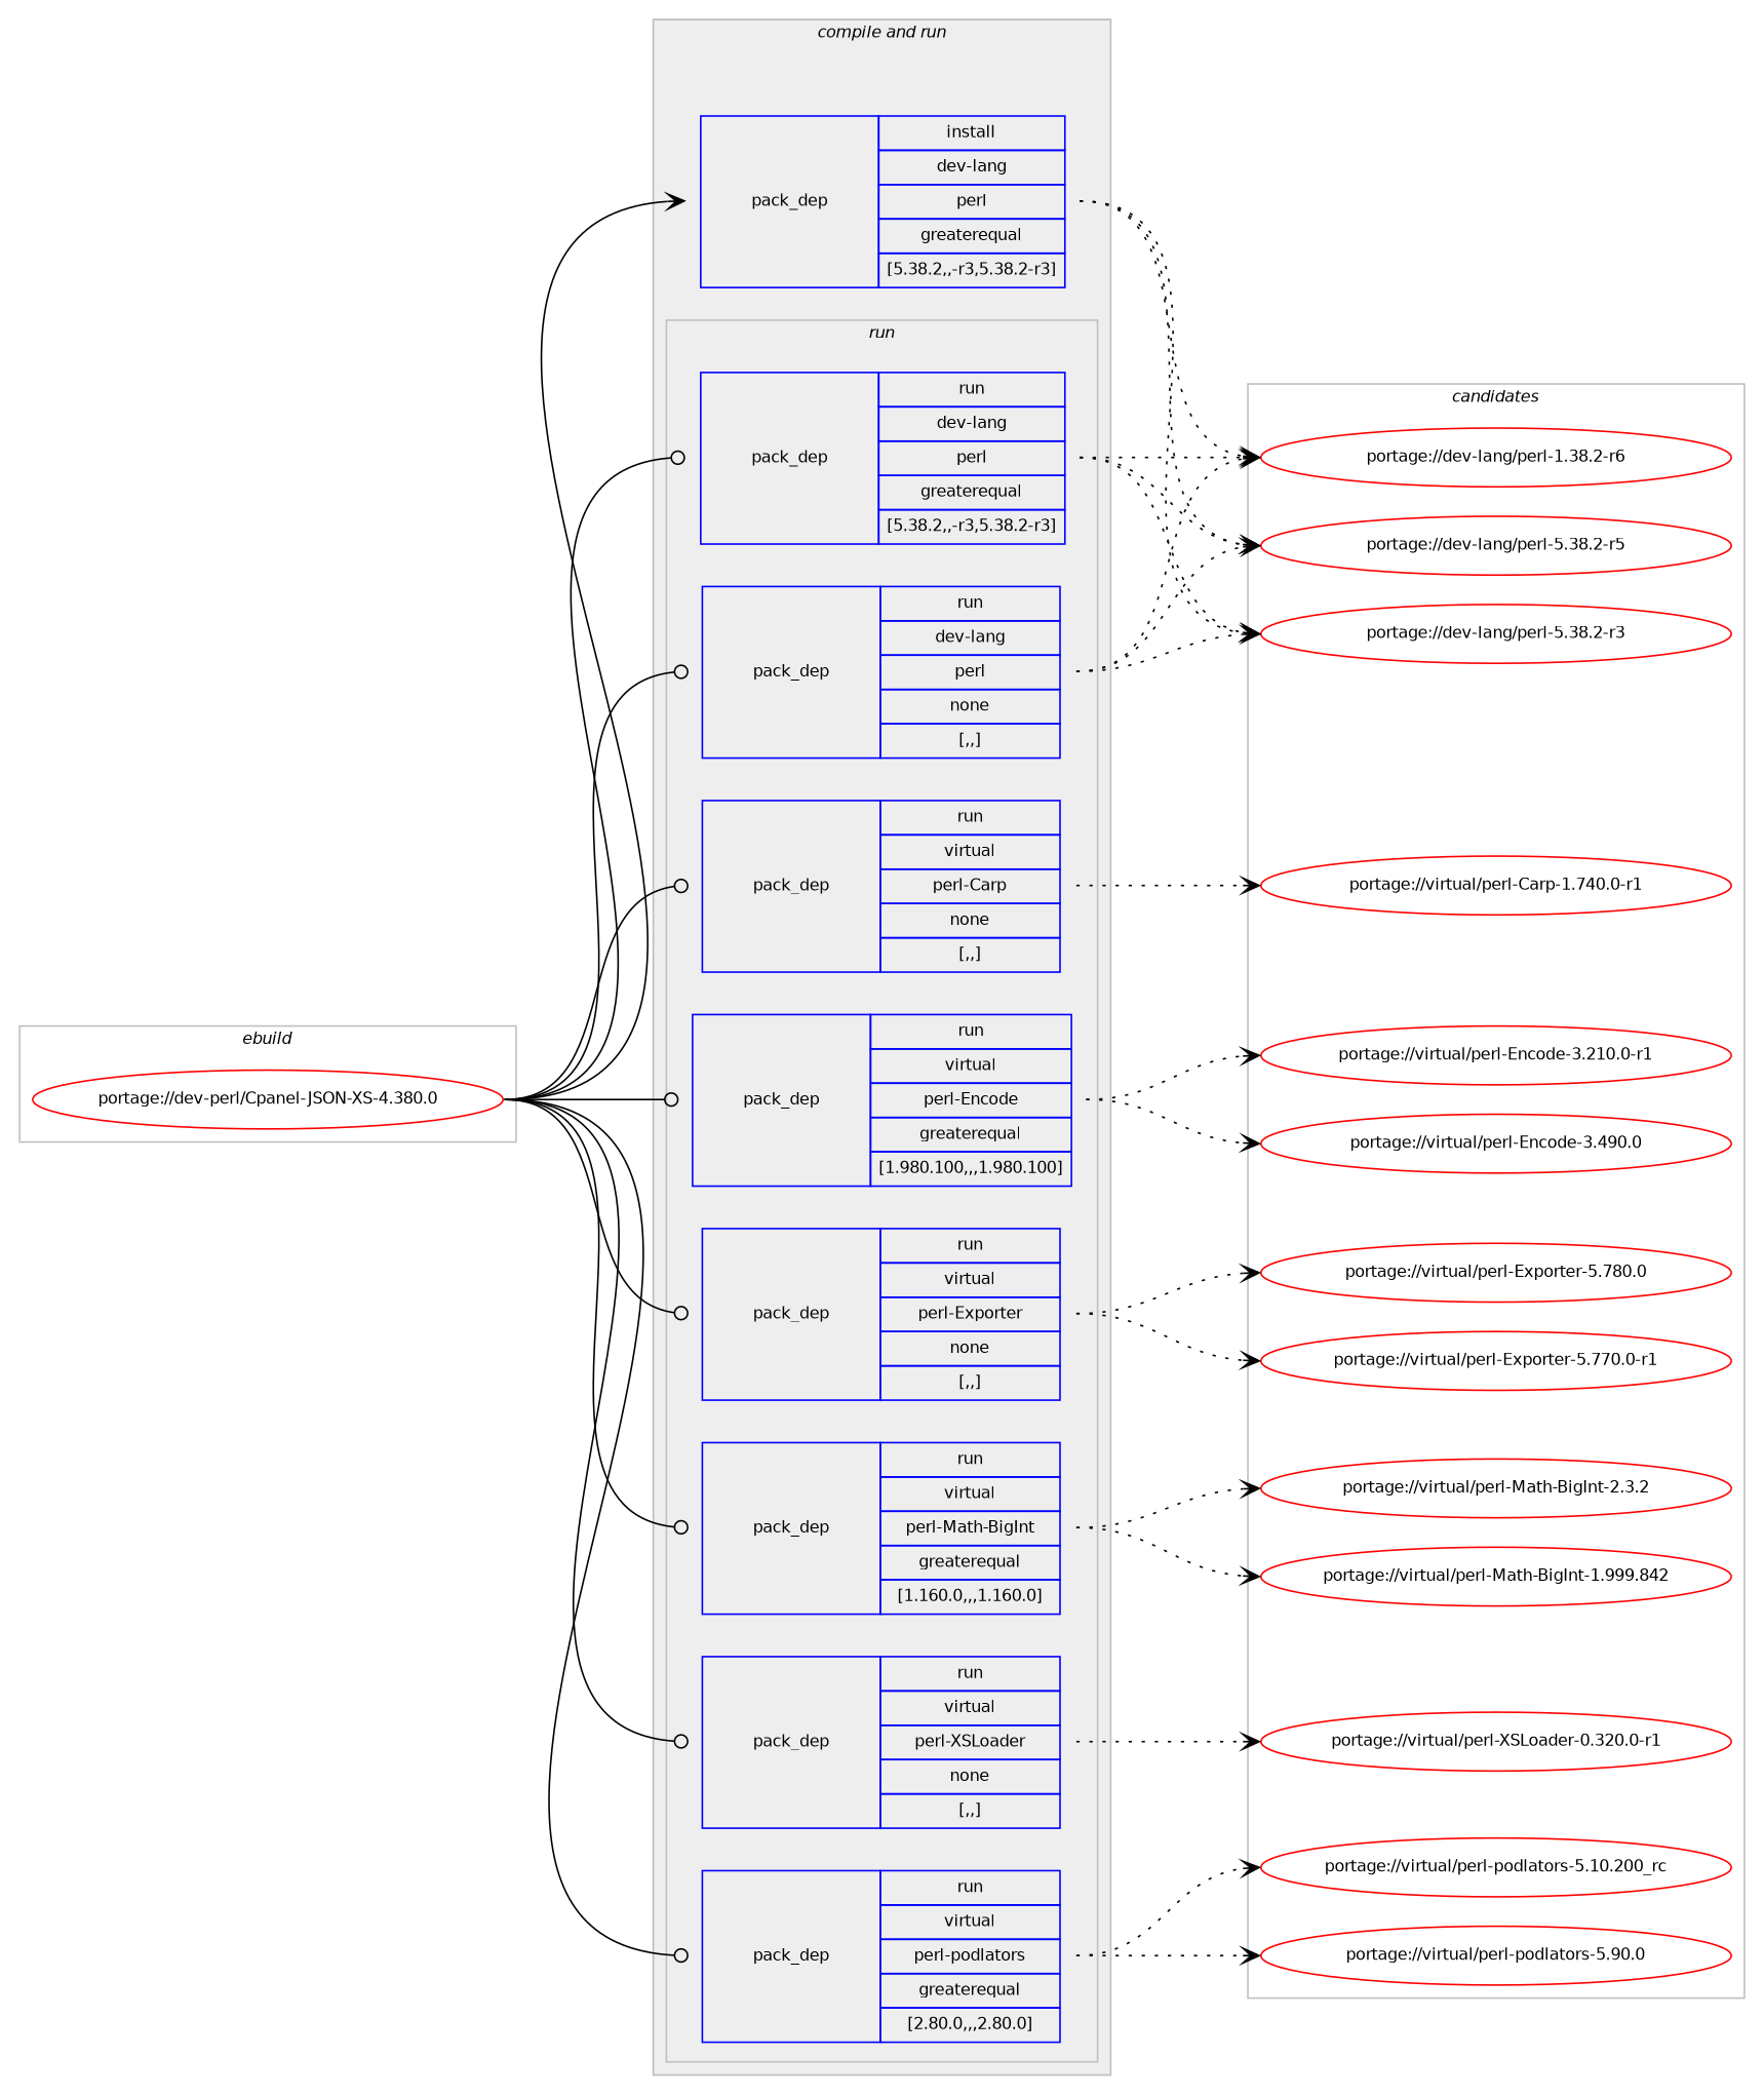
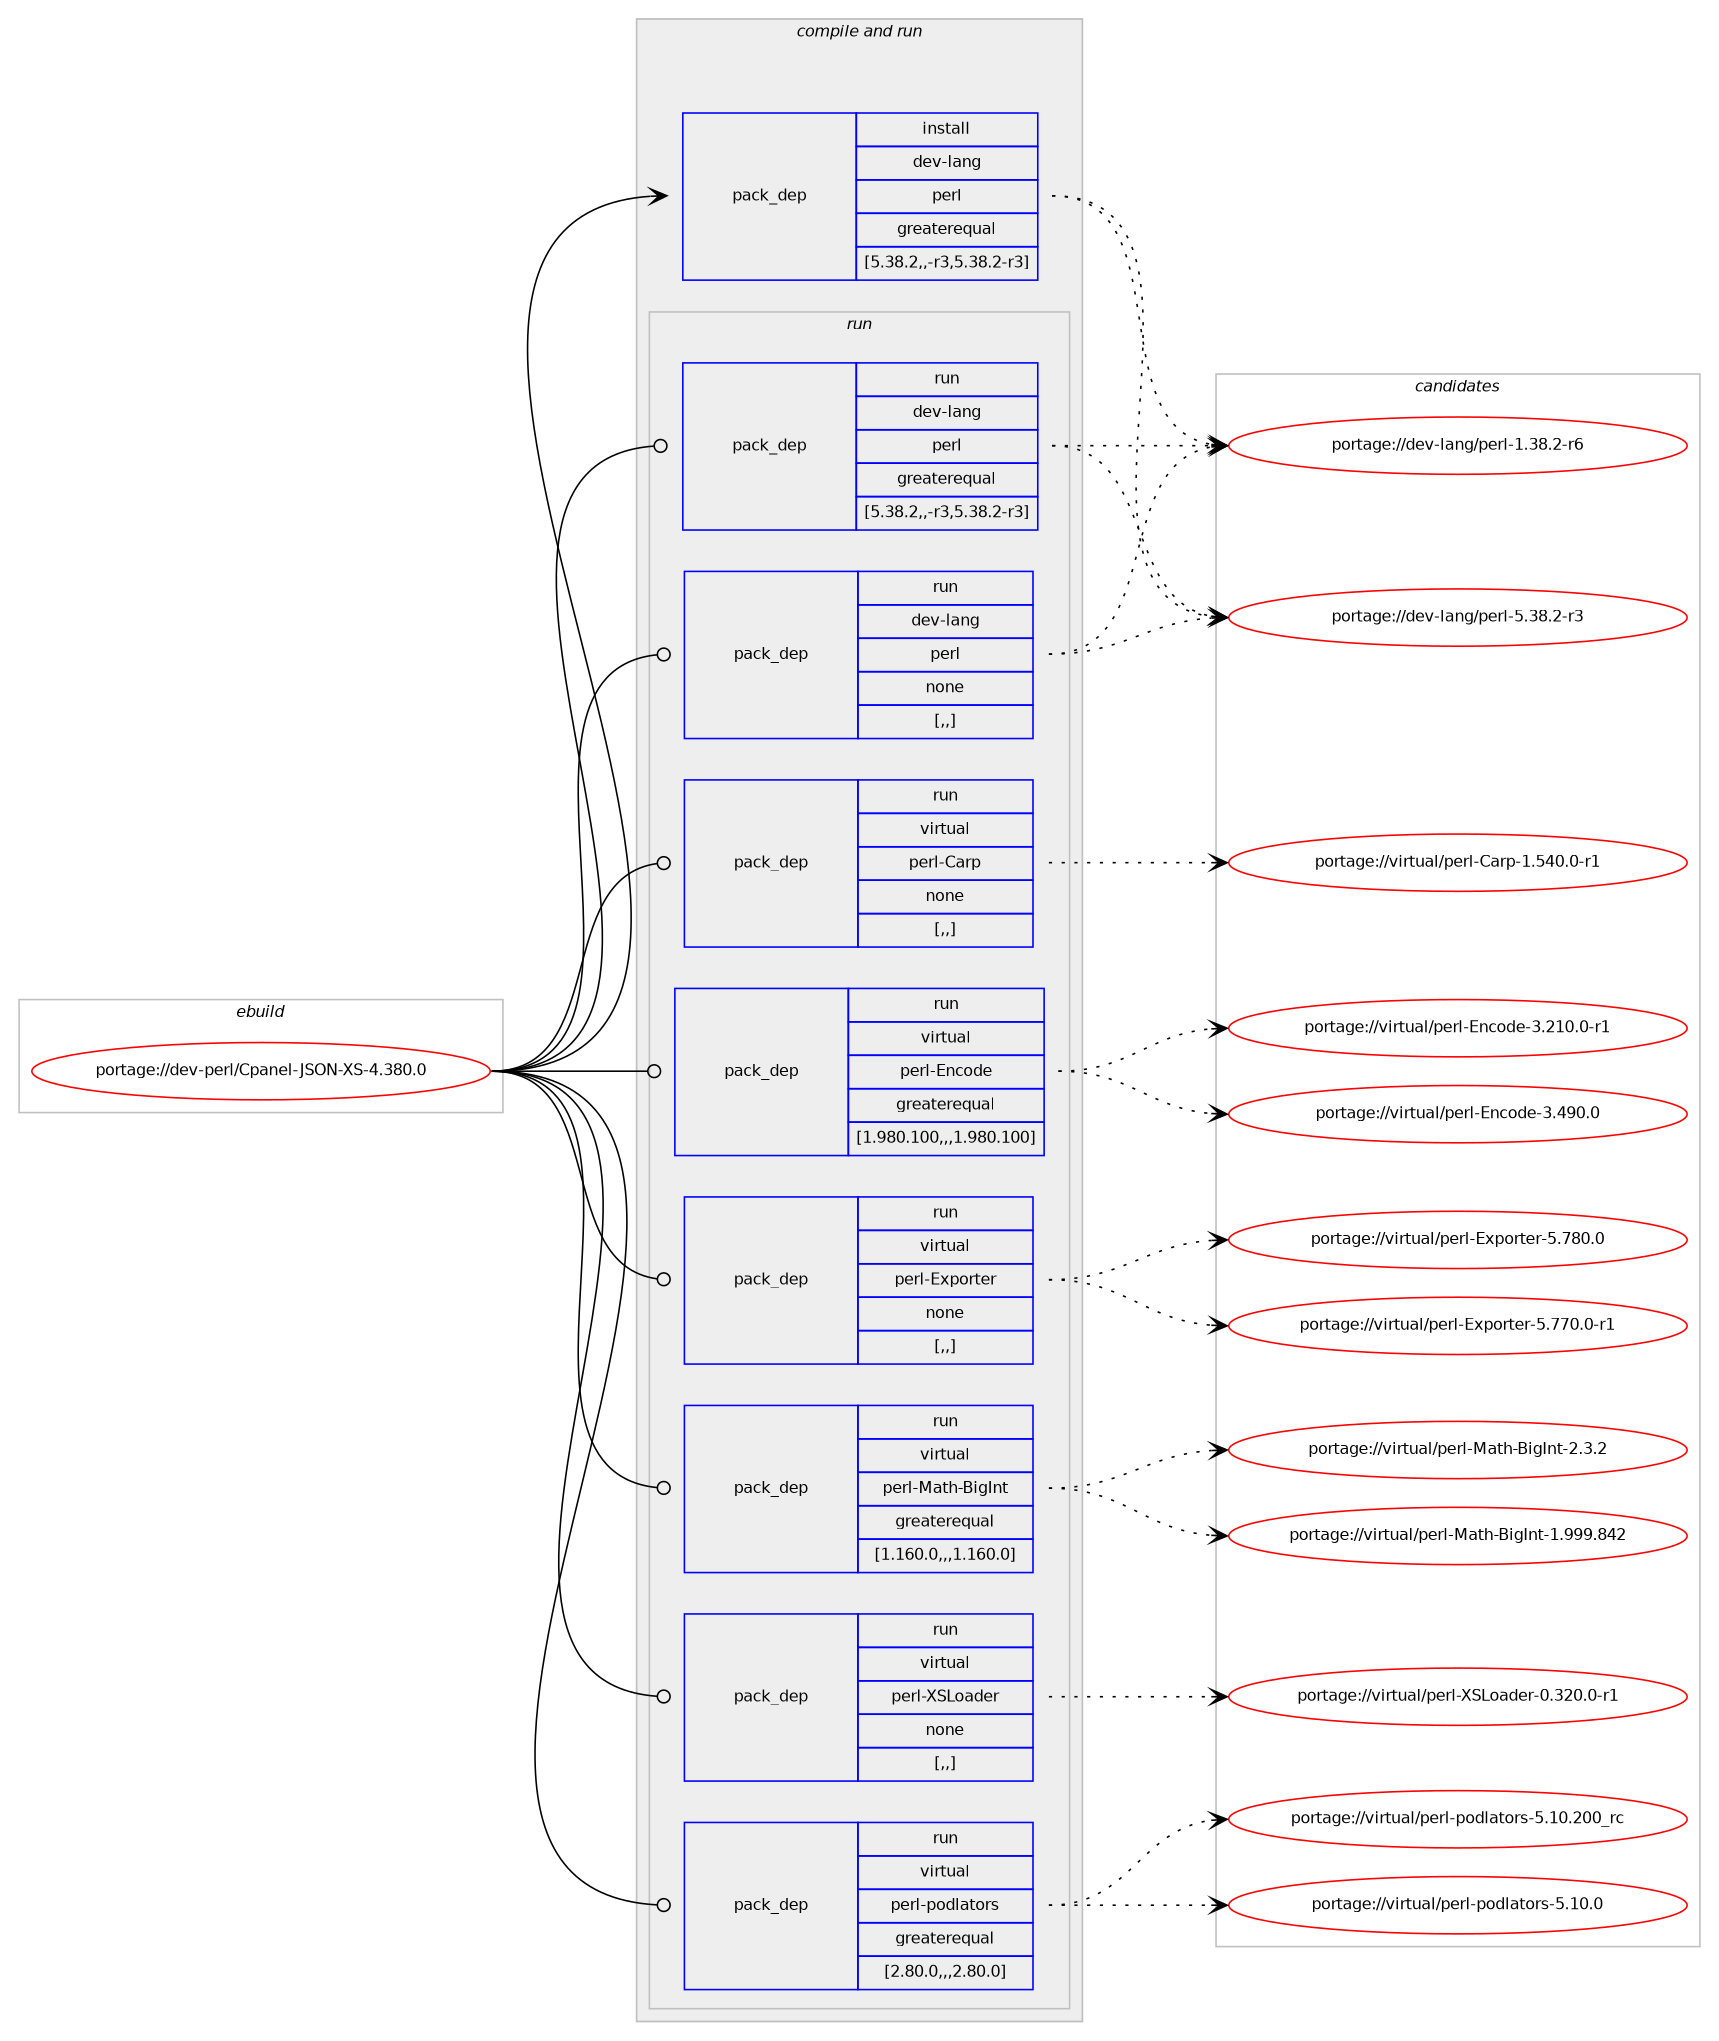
  digraph {
    compound=true
    concentrate=true
    fontname=Helvetica
    fontsize=10
    newrank=true
    rankdir=LR
    ranksep=1.5
    node [color=red fontname=Helvetica fontsize=10]
    edge [arrowhead=vee headport=w style=dotted tailport=e weight=100]
    n1 [label="portage://dev-perl/Cpanel-JSON-XS-4.380.0" width=4]
    n2 [color=blue label=<<TABLE BORDER="0" CELLBORDER="1" CELLSPACING="0" CELLPADDING="4" WIDTH="220"><TR><TD ROWSPAN="6" CELLPADDING="30">pack_dep</TD></TR><TR><TD WIDTH="110">install</TD></TR><TR><TD>dev-lang</TD></TR><TR><TD>perl</TD></TR><TR><TD>greaterequal</TD></TR><TR><TD>[5.38.2,,-r3,5.38.2-r3]</TD></TR></TABLE>> shape=none]
    n3 [color=blue label=<<TABLE BORDER="0" CELLBORDER="1" CELLSPACING="0" CELLPADDING="4" WIDTH="220"><TR><TD ROWSPAN="6" CELLPADDING="30">pack_dep</TD></TR><TR><TD WIDTH="110">run</TD></TR><TR><TD>dev-lang</TD></TR><TR><TD>perl</TD></TR><TR><TD>greaterequal</TD></TR><TR><TD>[5.38.2,,-r3,5.38.2-r3]</TD></TR></TABLE>> shape=none]
    n4 [color=blue label=<<TABLE BORDER="0" CELLBORDER="1" CELLSPACING="0" CELLPADDING="4" WIDTH="220"><TR><TD ROWSPAN="6" CELLPADDING="30">pack_dep</TD></TR><TR><TD WIDTH="110">run</TD></TR><TR><TD>dev-lang</TD></TR><TR><TD>perl</TD></TR><TR><TD>none</TD></TR><TR><TD>[,,]</TD></TR></TABLE>> shape=none]
    n5 [color=blue label=<<TABLE BORDER="0" CELLBORDER="1" CELLSPACING="0" CELLPADDING="4" WIDTH="220"><TR><TD ROWSPAN="6" CELLPADDING="30">pack_dep</TD></TR><TR><TD WIDTH="110">run</TD></TR><TR><TD>virtual</TD></TR><TR><TD>perl-Carp</TD></TR><TR><TD>none</TD></TR><TR><TD>[,,]</TD></TR></TABLE>> shape=none]
    n6 [color=blue label=<<TABLE BORDER="0" CELLBORDER="1" CELLSPACING="0" CELLPADDING="4" WIDTH="220"><TR><TD ROWSPAN="6" CELLPADDING="30">pack_dep</TD></TR><TR><TD WIDTH="110">run</TD></TR><TR><TD>virtual</TD></TR><TR><TD>perl-Encode</TD></TR><TR><TD>greaterequal</TD></TR><TR><TD>[1.980.100,,,1.980.100]</TD></TR></TABLE>> shape=none]
    n7 [color=blue label=<<TABLE BORDER="0" CELLBORDER="1" CELLSPACING="0" CELLPADDING="4" WIDTH="220"><TR><TD ROWSPAN="6" CELLPADDING="30">pack_dep</TD></TR><TR><TD WIDTH="110">run</TD></TR><TR><TD>virtual</TD></TR><TR><TD>perl-Exporter</TD></TR><TR><TD>none</TD></TR><TR><TD>[,,]</TD></TR></TABLE>> shape=none]
    n8 [color=blue label=<<TABLE BORDER="0" CELLBORDER="1" CELLSPACING="0" CELLPADDING="4" WIDTH="220"><TR><TD ROWSPAN="6" CELLPADDING="30">pack_dep</TD></TR><TR><TD WIDTH="110">run</TD></TR><TR><TD>virtual</TD></TR><TR><TD>perl-Math-BigInt</TD></TR><TR><TD>greaterequal</TD></TR><TR><TD>[1.160.0,,,1.160.0]</TD></TR></TABLE>> shape=none]
    n9 [color=blue label=<<TABLE BORDER="0" CELLBORDER="1" CELLSPACING="0" CELLPADDING="4" WIDTH="220"><TR><TD ROWSPAN="6" CELLPADDING="30">pack_dep</TD></TR><TR><TD WIDTH="110">run</TD></TR><TR><TD>virtual</TD></TR><TR><TD>perl-XSLoader</TD></TR><TR><TD>none</TD></TR><TR><TD>[,,]</TD></TR></TABLE>> shape=none]
    n10 [color=blue label=<<TABLE BORDER="0" CELLBORDER="1" CELLSPACING="0" CELLPADDING="4" WIDTH="220"><TR><TD ROWSPAN="6" CELLPADDING="30">pack_dep</TD></TR><TR><TD WIDTH="110">run</TD></TR><TR><TD>virtual</TD></TR><TR><TD>perl-podlators</TD></TR><TR><TD>greaterequal</TD></TR><TR><TD>[2.80.0,,,2.80.0]</TD></TR></TABLE>> shape=none]
    n11 [label="portage://dev-lang/perl-1.38.2-r6" width=4]
-   n12 [label="portage://dev-lang/perl-5.38.2-r5" width=4]
    n13 [label="portage://dev-lang/perl-5.38.2-r3" width=4]
-   n14 [label="portage://virtual/perl-Carp-1.740.0-r1" width=4]
+   n14 [label="portage://virtual/perl-Carp-1.540.0-r1" width=4]
    n15 [label="portage://virtual/perl-Encode-3.210.0-r1" width=4]
    n16 [label="portage://virtual/perl-Encode-3.490.0" width=4]
    n17 [label="portage://virtual/perl-Exporter-5.780.0" width=4]
    n18 [label="portage://virtual/perl-Exporter-5.770.0-r1" width=4]
    n19 [label="portage://virtual/perl-Math-BigInt-2.3.2" width=4]
    n20 [label="portage://virtual/perl-Math-BigInt-1.999.842" width=4]
    n21 [label="portage://virtual/perl-XSLoader-0.320.0-r1" width=4]
    n22 [label="portage://virtual/perl-podlators-5.10.200_rc" width=4]
-   n23 [label="portage://virtual/perl-podlators-5.90.0" width=4]
+   n23 [label="portage://virtual/perl-podlators-5.10.0" width=4]
    subgraph cluster_1 {
      color=gray
      label=<<i>ebuild</i>>
      n1
    }
    subgraph cluster_2 {
      color=gray
      label=<<i>dependencies</i>>
      subgraph cluster_3 {
        color=gray
        fillcolor="#eeeeee"
        label=<<i>compile</i>>
        style=filled
        subgraph sub_4 {
          color=gray
          fillcolor="#eeeeee"
          label=<<i>compile</i>>
          style=filled
          n2
        }
      }
      subgraph cluster_5 {
        color=gray
        fillcolor="#eeeeee"
        label=<<i>compile and run</i>>
        style=filled
      }
      subgraph cluster_6 {
        color=gray
        fillcolor="#eeeeee"
        label=<<i>run</i>>
        style=filled
        subgraph sub_7 {
          color=gray
          fillcolor="#eeeeee"
          label=<<i>run</i>>
          style=filled
          n3
        }
        subgraph sub_8 {
          color=gray
          fillcolor="#eeeeee"
          label=<<i>run</i>>
          style=filled
          n4
        }
        subgraph sub_9 {
          color=gray
          fillcolor="#eeeeee"
          label=<<i>run</i>>
          style=filled
          n5
        }
        subgraph sub_10 {
          color=gray
          fillcolor="#eeeeee"
          label=<<i>run</i>>
          style=filled
          n6
        }
        subgraph sub_11 {
          color=gray
          fillcolor="#eeeeee"
          label=<<i>run</i>>
          style=filled
          n7
        }
        subgraph sub_12 {
          color=gray
          fillcolor="#eeeeee"
          label=<<i>run</i>>
          style=filled
          n8
        }
        subgraph sub_13 {
          color=gray
          fillcolor="#eeeeee"
          label=<<i>run</i>>
          style=filled
          n9
        }
        subgraph sub_14 {
          color=gray
          fillcolor="#eeeeee"
          label=<<i>run</i>>
          style=filled
          n10
        }
      }
    }
    subgraph cluster_15 {
      color=gray
      label=<<i>candidates</i>>
      rank=same
      subgraph sub_16 {
        color=black
        label=<<i>candidates</i>>
        nodesep=1
        rank=same
        n11
-       n12
        n13
      }
      subgraph sub_17 {
        color=black
        label=<<i>candidates</i>>
        nodesep=1
        rank=same
        n11
-       n12
        n13
      }
      subgraph sub_18 {
        color=black
        label=<<i>candidates</i>>
        nodesep=1
        rank=same
        n11
-       n12
        n13
      }
      subgraph sub_19 {
        color=black
        label=<<i>candidates</i>>
        nodesep=1
        rank=same
        n14
      }
      subgraph sub_20 {
        color=black
        label=<<i>candidates</i>>
        nodesep=1
        rank=same
        n15
        n16
      }
      subgraph sub_21 {
        color=black
        label=<<i>candidates</i>>
        nodesep=1
        rank=same
        n17
        n18
      }
      subgraph sub_22 {
        color=black
        label=<<i>candidates</i>>
        nodesep=1
        rank=same
        n19
        n20
      }
      subgraph sub_23 {
        color=black
        label=<<i>candidates</i>>
        nodesep=1
        rank=same
        n21
      }
      subgraph sub_24 {
        color=black
        label=<<i>candidates</i>>
        nodesep=1
        rank=same
        n22
        n23
      }
    }
    n1 -> n2 [style=solid weight=20]
    n1 -> n3 [arrowhead=odot style=solid weight=20]
    n1 -> n4 [arrowhead=odot style=solid weight=20]
    n1 -> n5 [arrowhead=odot style=solid weight=20]
    n1 -> n6 [arrowhead=odot style=solid weight=20]
    n1 -> n7 [arrowhead=odot style=solid weight=20]
    n1 -> n8 [arrowhead=odot style=solid weight=20]
    n1 -> n9 [arrowhead=odot style=solid weight=20]
    n1 -> n10 [arrowhead=odot style=solid weight=20]
    n2 -> n11
-   n2 -> n12
    n2 -> n13
    n3 -> n11
-   n3 -> n12
    n3 -> n13
    n4 -> n11
-   n4 -> n12
    n4 -> n13
    n5 -> n14
    n6 -> n15
    n6 -> n16
    n7 -> n17
    n7 -> n18
    n8 -> n19
    n8 -> n20
    n9 -> n21
    n10 -> n22
    n10 -> n23
  }
